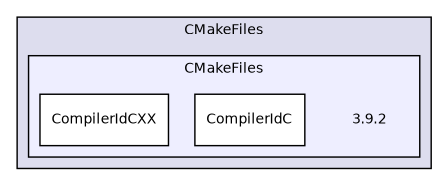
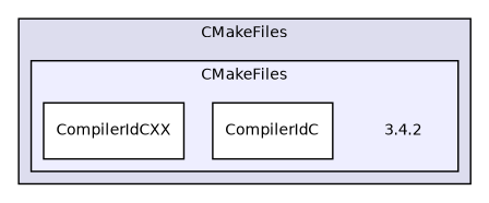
  digraph {
    compound=true
    node [fontname=Helvetica fontsize=10 shape=box color=black fillcolor=white style=filled]
-   n1 [label="3.9.2" shape=plaintext color="" fillcolor="" style=""]
+   n1 [label="3.4.2" shape=plaintext color="" fillcolor="" style=""]
    n2 [label=CompilerIdC]
    n3 [label=CompilerIdCXX]
    subgraph cluster_1 {
      bgcolor="#ddddee"
      fontname=Helvetica
      fontsize=10
      label=CMakeFiles
      pencolor=black
      subgraph cluster_2 {
        bgcolor="#eeeeff"
        fontname=Helvetica
        fontsize=10
        pencolor=black
        n1
        n2
        n3
      }
    }
  }
